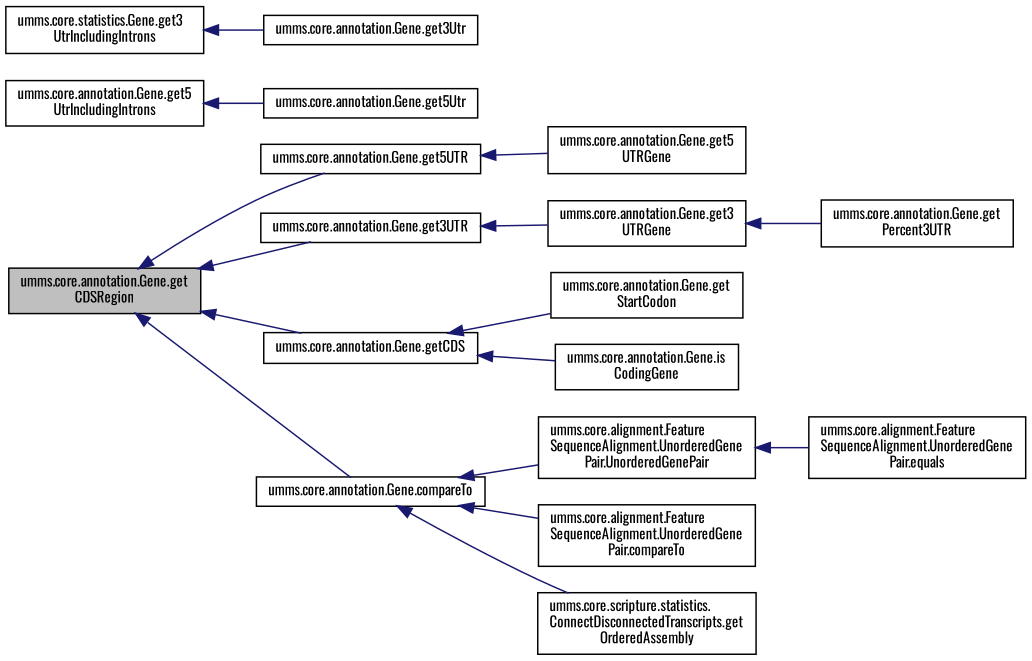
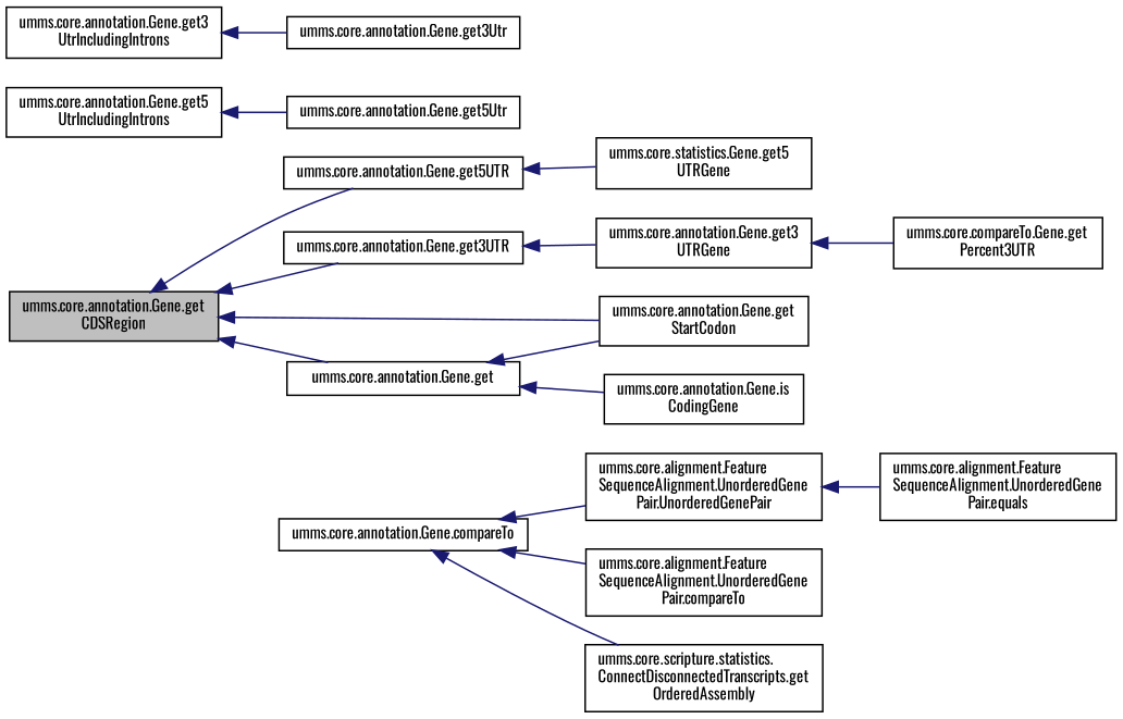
  digraph {
    fontname=Oswald
    rankdir=LR
    node [color=black fillcolor=white fontname=Oswald fontsize=10 shape=record style=filled]
    edge [color=midnightblue dir=back fontname=Oswald fontsize=10 labelfontname=Helvetica labelfontsize=10 style=solid]
    n1 [fillcolor=grey75 fontcolor=black height=0.2 label="umms.core.annotation.Gene.get\lCDSRegion" width=0.4]
    n2 [height=0.2 label="umms.core.annotation.Gene.get5UTR" width=0.4]
    n3 [height=0.2 label="umms.core.annotation.Gene.get3UTR" width=0.4]
-   n4 [height=0.2 label="umms.core.annotation.Gene.getCDS" width=0.4]
+   n4 [height=0.2 label="umms.core.annotation.Gene.get" width=0.4]
    n5 [height=0.2 label="umms.core.annotation.Gene.compareTo" width=0.4]
-   n6 [height=0.2 label="umms.core.annotation.Gene.get5\lUTRGene" width=0.4]
+   n6 [height=0.2 label="umms.core.statistics.Gene.get5\lUTRGene" width=0.4]
    n7 [height=0.2 label="umms.core.annotation.Gene.get3\lUTRGene" width=0.4]
    n8 [height=0.2 label="umms.core.annotation.Gene.get5\lUtrIncludingIntrons" width=0.4]
    n9 [height=0.2 label="umms.core.annotation.Gene.get5Utr" width=0.4]
-   n10 [height=0.2 label="umms.core.statistics.Gene.get3\lUtrIncludingIntrons" width=0.4]
+   n10 [height=0.2 label="umms.core.annotation.Gene.get3\lUtrIncludingIntrons" width=0.4]
    n11 [height=0.2 label="umms.core.annotation.Gene.get3Utr" width=0.4]
    n12 [height=0.2 label="umms.core.annotation.Gene.get\lStartCodon" width=0.4]
    n13 [height=0.2 label="umms.core.annotation.Gene.is\lCodingGene" width=0.4]
    n14 [height=0.2 label="umms.core.alignment.Feature\lSequenceAlignment.UnorderedGene\lPair.UnorderedGenePair" width=0.4]
    n15 [height=0.2 label="umms.core.alignment.Feature\lSequenceAlignment.UnorderedGene\lPair.compareTo" width=0.4]
    n16 [height=0.2 label="umms.core.scripture.statistics.\lConnectDisconnectedTranscripts.get\lOrderedAssembly" width=0.4]
-   n17 [height=0.2 label="umms.core.annotation.Gene.get\lPercent3UTR" width=0.4]
+   n17 [height=0.2 label="umms.core.compareTo.Gene.get\lPercent3UTR" width=0.4]
    n18 [height=0.2 label="umms.core.alignment.Feature\lSequenceAlignment.UnorderedGene\lPair.equals" width=0.4]
    n1 -> n2
    n1 -> n3
    n1 -> n4
-   n1 -> n5
+   n1 -> n12
    n2 -> n6
    n3 -> n7
    n4 -> n12
    n4 -> n13
    n5 -> n14
    n5 -> n15
    n5 -> n16
    n7 -> n17
    n8 -> n9
    n10 -> n11
    n14 -> n18
  }
